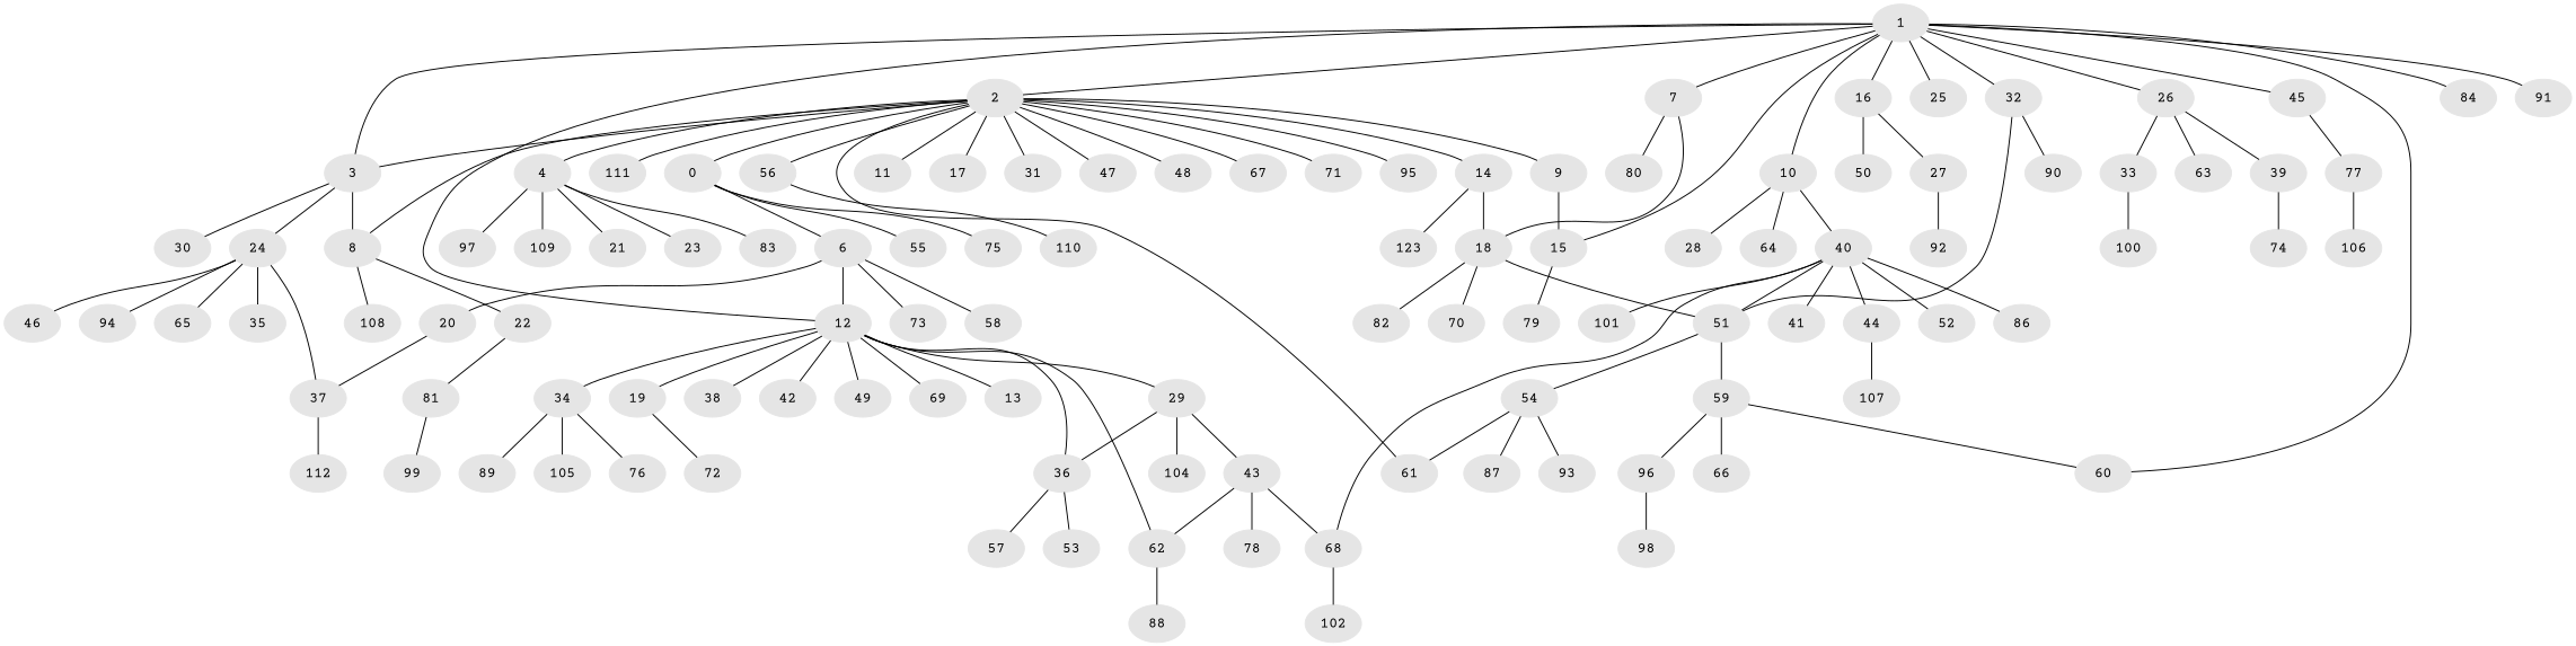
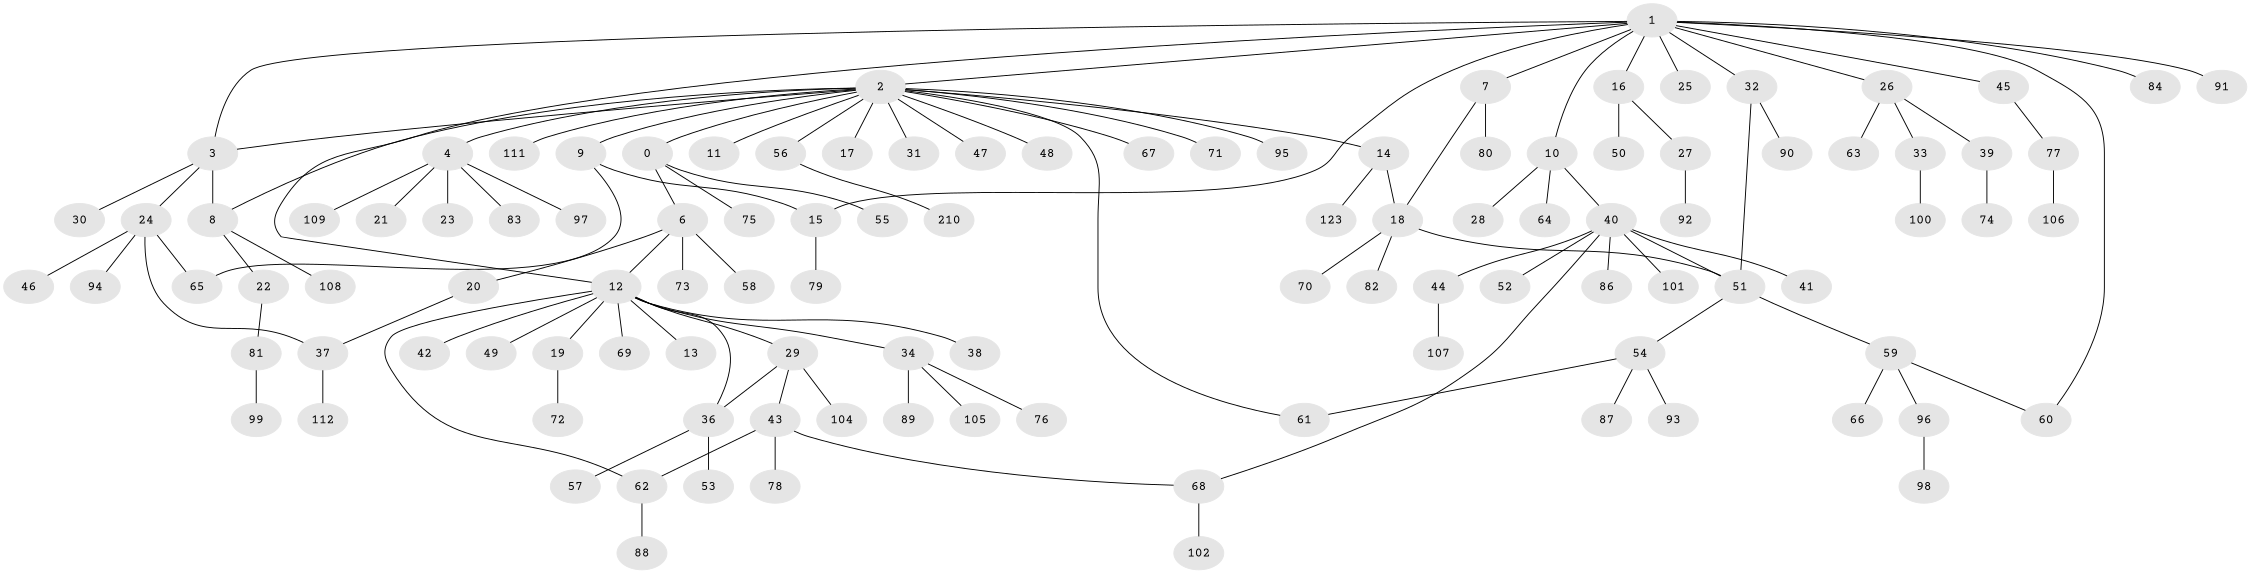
  graph {
    fontname="Courier Prime"
    node [color=gray90 fontname="Courier Prime" style=filled]
    edge [fontname="Courier Prime"]
    1
    2
    3
    7
    10
    12
    15
    16
    25
    26
    32
    45
    60
    84
    91
    4
    n17 [label=0]
    8
    9
    11
    14
    17
    31
    47
    48
    56
    61
    67
    71
    95
    111
    24
    30
    18
    80
    28
    40
    64
    13
    19
    29
    34
    36
    38
    42
    49
    62
    69
    79
    27
    50
    33
    39
    63
    51
    90
    77
    21
    23
    83
    97
    109
    6
    55
    75
    22
    108
    65
    n69 [label=123]
-   110
+   110 [label=210]
    37
-   35
    46
    94
    20
    58
    73
    70
    82
    81
    41
    44
    52
    68
    86
    101
    72
    43
    104
    76
    89
    105
    53
    57
    88
    92
    54
    59
    112
    99
    100
    74
    78
    107
    102
    106
    87
    93
    66
    96
    98
    1 -- 2
    1 -- 3
    1 -- 7
    1 -- 10
    1 -- 12
    1 -- 15
    1 -- 16
    1 -- 25
    1 -- 26
    1 -- 32
    1 -- 45
    1 -- 60
    1 -- 84
    1 -- 91
    2 -- 3
    2 -- 4
    2 -- n17
    2 -- 8
    2 -- 9
    2 -- 11
    2 -- 14
    2 -- 17
    2 -- 31
    2 -- 47
    2 -- 48
    2 -- 56
    2 -- 61
    2 -- 67
    2 -- 71
    2 -- 95
    2 -- 111
    3 -- 8
    3 -- 24
    3 -- 30
    7 -- 18
    7 -- 80
    10 -- 28
    10 -- 40
    10 -- 64
    12 -- 13
    12 -- 19
    12 -- 29
    12 -- 34
    12 -- 36
    12 -- 38
    12 -- 42
    12 -- 49
    12 -- 62
    12 -- 69
    15 -- 79
    16 -- 27
    16 -- 50
    26 -- 33
    26 -- 39
    26 -- 63
    32 -- 51
    32 -- 90
    45 -- 77
    4 -- 21
    4 -- 23
    4 -- 83
    4 -- 97
    4 -- 109
    n17 -- 6
    n17 -- 55
    n17 -- 75
    8 -- 22
    8 -- 108
    9 -- 15
+   9 -- 65
    14 -- 18
    14 -- n69
    56 -- 110
    24 -- 65
    24 -- 37
-   24 -- 35
    24 -- 46
    24 -- 94
    18 -- 51
    18 -- 70
    18 -- 82
    40 -- 51
    40 -- 41
    40 -- 44
    40 -- 52
    40 -- 68
    40 -- 86
    40 -- 101
    19 -- 72
    29 -- 36
    29 -- 43
    29 -- 104
    34 -- 76
    34 -- 89
    34 -- 105
    36 -- 53
    36 -- 57
    62 -- 88
    27 -- 92
    33 -- 100
    39 -- 74
    51 -- 54
    51 -- 59
    77 -- 106
    6 -- 12
    6 -- 20
    6 -- 58
    6 -- 73
    22 -- 81
    37 -- 112
    20 -- 37
    81 -- 99
    44 -- 107
    68 -- 102
    43 -- 62
    43 -- 68
    43 -- 78
    54 -- 61
    54 -- 87
    54 -- 93
    59 -- 60
    59 -- 66
    59 -- 96
    96 -- 98
  }
